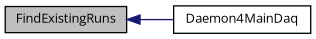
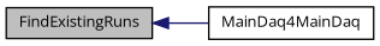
  digraph {
    rankdir=LR
    fontname="Open Sans"
    node [color=black fontname="Open Sans" fontsize=10 shape=record]
    n1 [fillcolor=grey75 fontcolor=black height=0.2 label=FindExistingRuns style=filled width=0.4]
-   n2 [height=0.2 label=Daemon4MainDaq width=0.4]
+   n2 [height=0.2 label=MainDaq4MainDaq width=0.4]
    n1 -> n2 [color=midnightblue dir=back fontname="Open Sans" fontsize=10 labelfontname=FreeSans labelfontsize=10 style=solid]
  }
